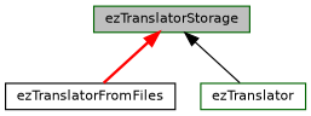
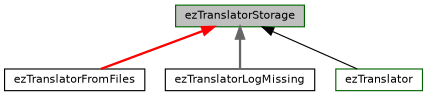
  digraph {
    node [color=darkgreen fillcolor=white fontname=Helvetica fontsize=10 shape=record style=filled]
    edge [dir=back fontname=Helvetica fontsize=10 labelfontname=Helvetica labelfontsize=10 style=bold]
    n1 [fillcolor=grey75 fontcolor=black height=0.2 label=ezTranslatorStorage width=0.4]
    n2 [color=black height=0.2 label=ezTranslatorFromFiles width=0.4]
+   n3 [color=black height=0.2 label=ezTranslatorLogMissing width=0.4]
    n4 [height=0.2 label=ezTranslator width=0.4]
    n1 -> n2 [color=red]
+   n1 -> n3 [color=gray40]
    n1 -> n4 [color=black style=solid]
  }
